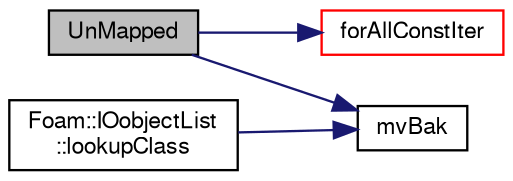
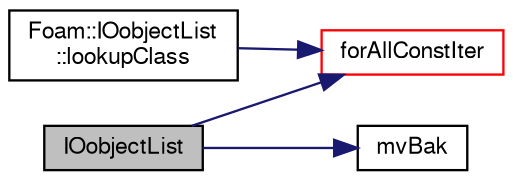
  digraph {
    rankdir=LR
    node [color=black fontname=FreeSans fontsize=10 shape=record]
    edge [color=midnightblue fontname=FreeSans fontsize=10 labelfontname=FreeSans labelfontsize=10 style=solid]
-   n1 [fillcolor=grey75 fontcolor=black height=0.2 label=UnMapped style=filled width=0.4]
+   n1 [fillcolor=grey75 fontcolor=black height=0.2 label=IOobjectList style=filled width=0.4]
    n2 [color=red height=0.2 label=forAllConstIter width=0.4]
    n3 [height=0.2 label=mvBak width=0.4]
    n4 [height=0.2 label="Foam::IOobjectList\l::lookupClass" width=0.4]
    n1 -> n2
    n1 -> n3
-   n4 -> n3
+   n4 -> n2
  }
